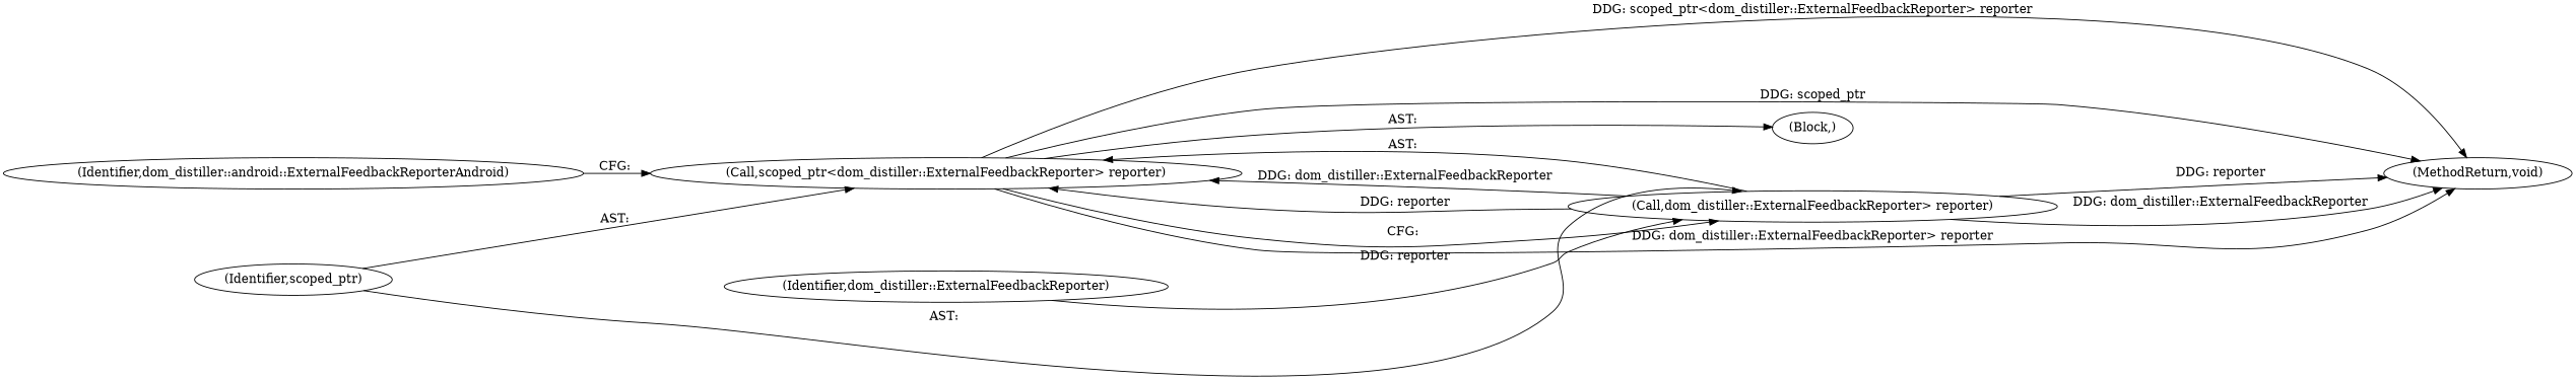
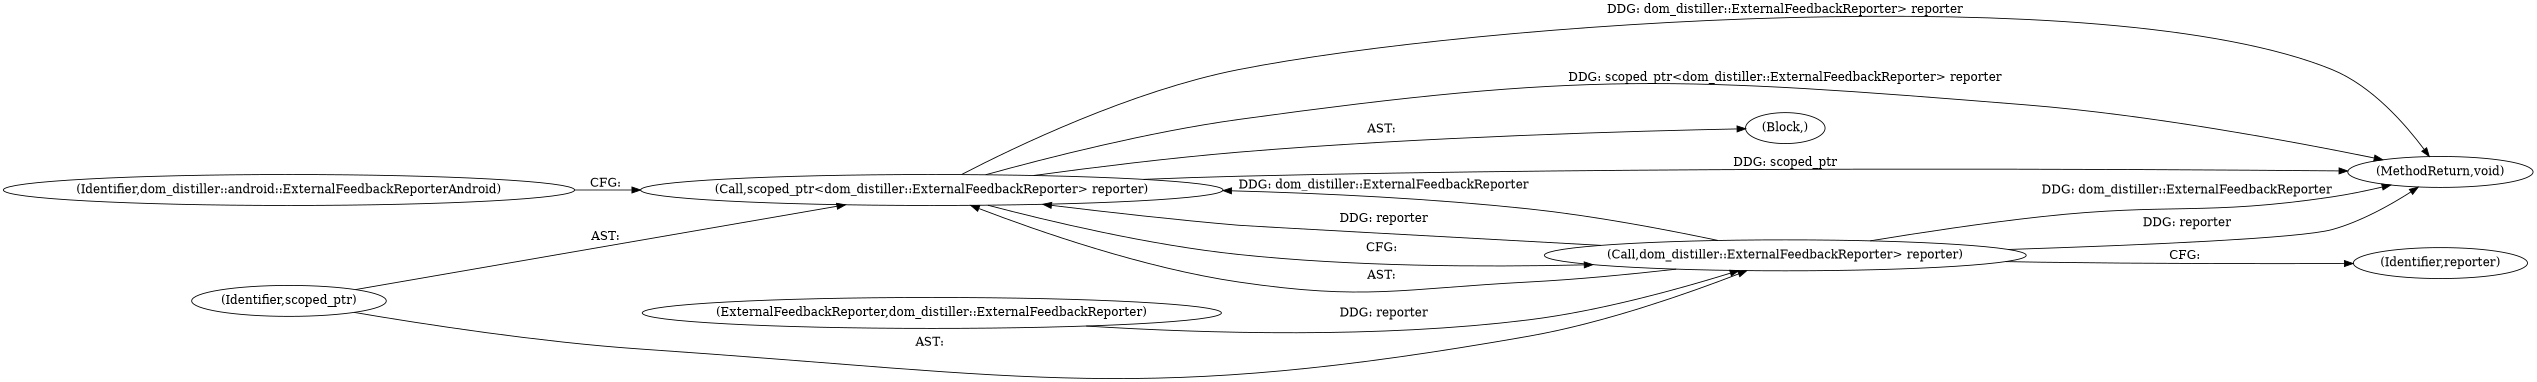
  digraph {
    rankdir=LR
    n1 [label="(Call,scoped_ptr<dom_distiller::ExternalFeedbackReporter> reporter)"]
    n2 [label="(Call,dom_distiller::ExternalFeedbackReporter> reporter)"]
    n3 [label="(MethodReturn,void)"]
    n4 [label="(Block,)"]
-   n6 [label="(Identifier,dom_distiller::ExternalFeedbackReporter)"]
+   n5 [label="(Identifier,reporter)"]
+   n6 [label="(ExternalFeedbackReporter,dom_distiller::ExternalFeedbackReporter)"]
    n7 [label="(Identifier,scoped_ptr)"]
    n8 [label="(Identifier,dom_distiller::android::ExternalFeedbackReporterAndroid)"]
    n1 -> n2 [label="CFG: "]
    n1 -> n3 [label="DDG: dom_distiller::ExternalFeedbackReporter> reporter"]
    n1 -> n3 [label="DDG: scoped_ptr<dom_distiller::ExternalFeedbackReporter> reporter"]
    n1 -> n3 [label="DDG: scoped_ptr"]
    n1 -> n4 [label="AST: "]
    n2 -> n1 [label="AST: "]
    n2 -> n1 [label="DDG: dom_distiller::ExternalFeedbackReporter"]
    n2 -> n1 [label="DDG: reporter"]
    n2 -> n3 [label="DDG: reporter"]
    n2 -> n3 [label="DDG: dom_distiller::ExternalFeedbackReporter"]
+   n2 -> n5 [label="CFG: "]
    n6 -> n2 [label="DDG: reporter"]
    n7 -> n1 [label="AST: "]
    n7 -> n2 [label="AST: "]
    n8 -> n1 [label="CFG: "]
  }
